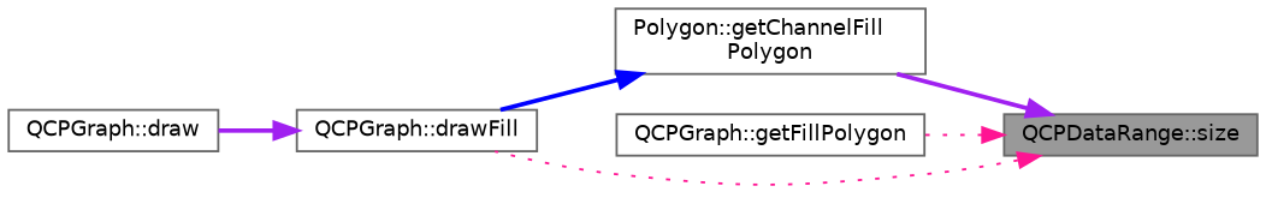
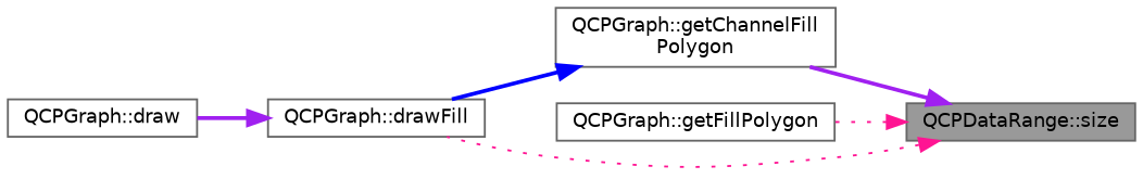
  digraph {
    rankdir=RL
    node [color=grey40 fillcolor=white fontname=Helvetica fontsize=10 shape=box style=filled]
    edge [color=purple dir=back fontname=Helvetica fontsize=10 labelfontname=Helvetica labelfontsize=10 style=bold]
    n1 [color=gray40 fillcolor=grey60 fontcolor=black height=0.2 label="QCPDataRange::size" width=0.4]
-   n2 [height=0.2 label="Polygon::getChannelFill\lPolygon" width=0.4]
+   n2 [height=0.2 label="QCPGraph::getChannelFill\lPolygon" width=0.4]
    n3 [height=0.2 label="QCPGraph::getFillPolygon" width=0.4]
    n4 [height=0.2 label="QCPGraph::drawFill" width=0.4]
    n5 [height=0.2 label="QCPGraph::draw" width=0.4]
    n1 -> n2
    n1 -> n3 [color=deeppink style=dotted]
    n1 -> n4 [color=deeppink style=dotted]
    n2 -> n4 [color=blue]
    n4 -> n5
  }
